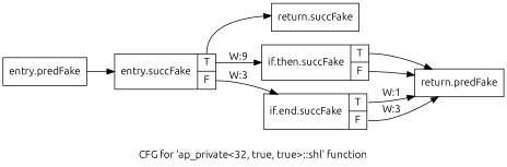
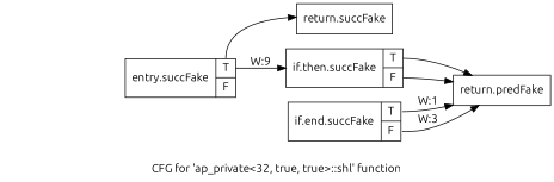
  digraph {
    fontname=Ubuntu
    label="CFG for 'ap_private\<32, true, true\>::shl' function"
    rankdir=LR
    node [fontname=Ubuntu shape=record filename="/home/omerfaruk/tools/Xilinx/Vitis_HLS/2023.2/include/etc/ap_private.h" linenumber=1864]
    edge [execusionnum=2 filename="/home/omerfaruk/tools/Xilinx/Vitis_HLS/2023.2/include/etc/ap_private.h" fontname=Ubuntu tailport=s0]
-   n1 [label="{entry.predFake}" filename="" linenumber=""]
    n2 [label="{entry.succFake|{<s0>T|<s1>F}}" linenumber=1852]
    n3 [label="{if.then.succFake|{<s0>T|<s1>F}}" linenumber=1853]
    n4 [label="{if.end.succFake|{<s0>T|<s1>F}}" linenumber=1858]
    n5 [label="{return.succFake}"]
    n6 [label="{return.predFake}"]
-   n1 -> n2
    n2 -> n3 [execusionnum=0 label="W:9"]
-   n2 -> n4 [label="W:3" tailport=s1]
    n2 -> n5
    n3 -> n6 [execusionnum=0]
    n3 -> n6 [execusionnum=0 tailport=s1]
    n4 -> n6 [execusionnum=0 label="W:1"]
    n4 -> n6 [label="W:3" tailport=s1]
  }
